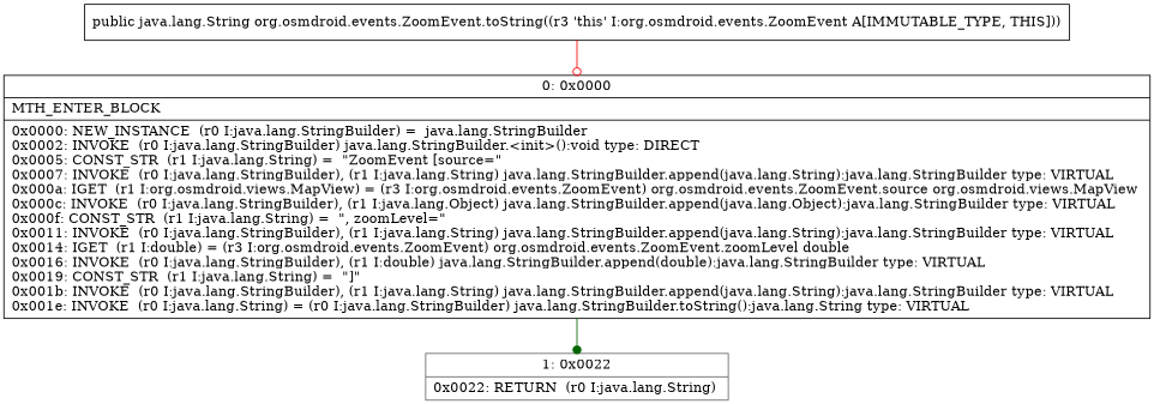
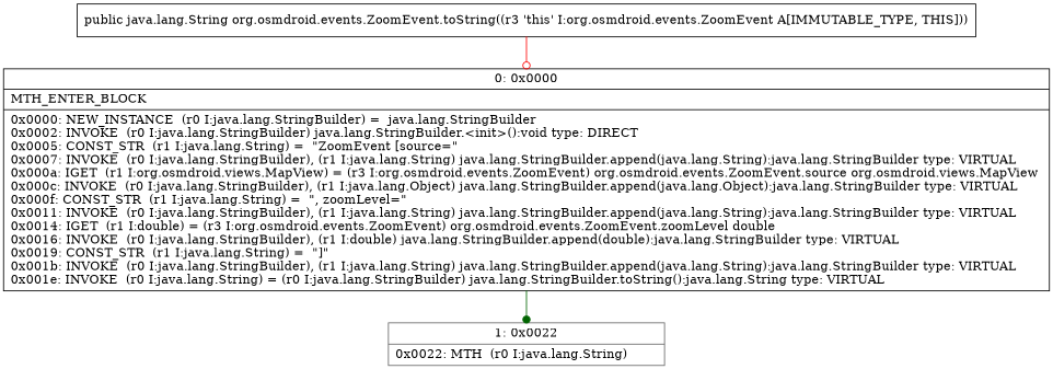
  digraph {
    node [shape=record color=black]
    edge [style=solid]
    n1 [label="{0\:\ 0x0000|MTH_ENTER_BLOCK\l|0x0000: NEW_INSTANCE  (r0 I:java.lang.StringBuilder) =  java.lang.StringBuilder \l0x0002: INVOKE  (r0 I:java.lang.StringBuilder) java.lang.StringBuilder.\<init\>():void type: DIRECT \l0x0005: CONST_STR  (r1 I:java.lang.String) =  \"ZoomEvent [source=\" \l0x0007: INVOKE  (r0 I:java.lang.StringBuilder), (r1 I:java.lang.String) java.lang.StringBuilder.append(java.lang.String):java.lang.StringBuilder type: VIRTUAL \l0x000a: IGET  (r1 I:org.osmdroid.views.MapView) = (r3 I:org.osmdroid.events.ZoomEvent) org.osmdroid.events.ZoomEvent.source org.osmdroid.views.MapView \l0x000c: INVOKE  (r0 I:java.lang.StringBuilder), (r1 I:java.lang.Object) java.lang.StringBuilder.append(java.lang.Object):java.lang.StringBuilder type: VIRTUAL \l0x000f: CONST_STR  (r1 I:java.lang.String) =  \", zoomLevel=\" \l0x0011: INVOKE  (r0 I:java.lang.StringBuilder), (r1 I:java.lang.String) java.lang.StringBuilder.append(java.lang.String):java.lang.StringBuilder type: VIRTUAL \l0x0014: IGET  (r1 I:double) = (r3 I:org.osmdroid.events.ZoomEvent) org.osmdroid.events.ZoomEvent.zoomLevel double \l0x0016: INVOKE  (r0 I:java.lang.StringBuilder), (r1 I:double) java.lang.StringBuilder.append(double):java.lang.StringBuilder type: VIRTUAL \l0x0019: CONST_STR  (r1 I:java.lang.String) =  \"]\" \l0x001b: INVOKE  (r0 I:java.lang.StringBuilder), (r1 I:java.lang.String) java.lang.StringBuilder.append(java.lang.String):java.lang.StringBuilder type: VIRTUAL \l0x001e: INVOKE  (r0 I:java.lang.String) = (r0 I:java.lang.StringBuilder) java.lang.StringBuilder.toString():java.lang.String type: VIRTUAL \l}"]
-   n2 [label="{1\:\ 0x0022|0x0022: RETURN  (r0 I:java.lang.String) \l}" color=gray40]
+   n2 [label="{1\:\ 0x0022|0x0022: MTH  (r0 I:java.lang.String) \l}" color=gray40]
    n3 [label="{public java.lang.String org.osmdroid.events.ZoomEvent.toString((r3 'this' I:org.osmdroid.events.ZoomEvent A[IMMUTABLE_TYPE, THIS])) }"]
    n1 -> n2 [color=darkgreen arrowhead=dot]
    n3 -> n1 [color=red arrowhead=odot]
  }
